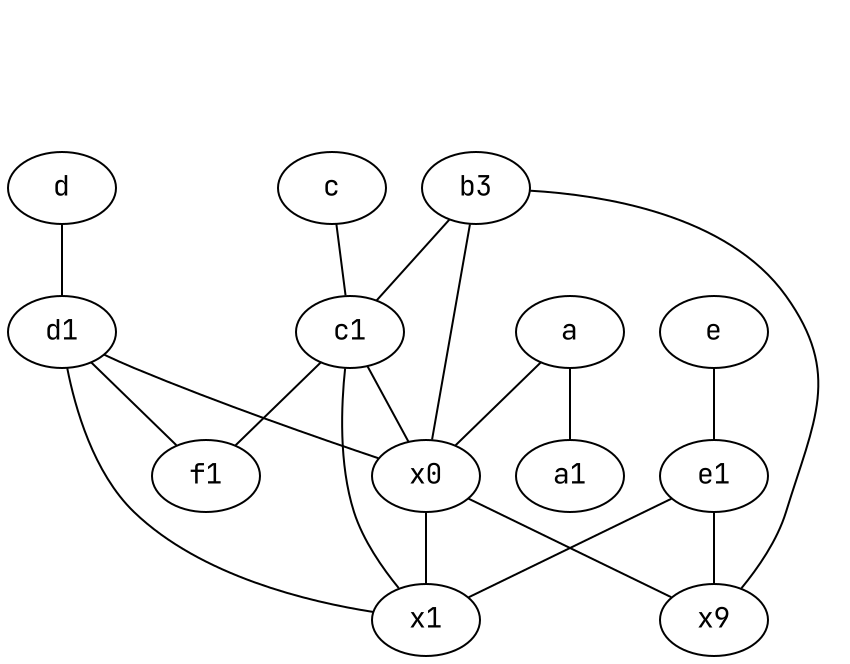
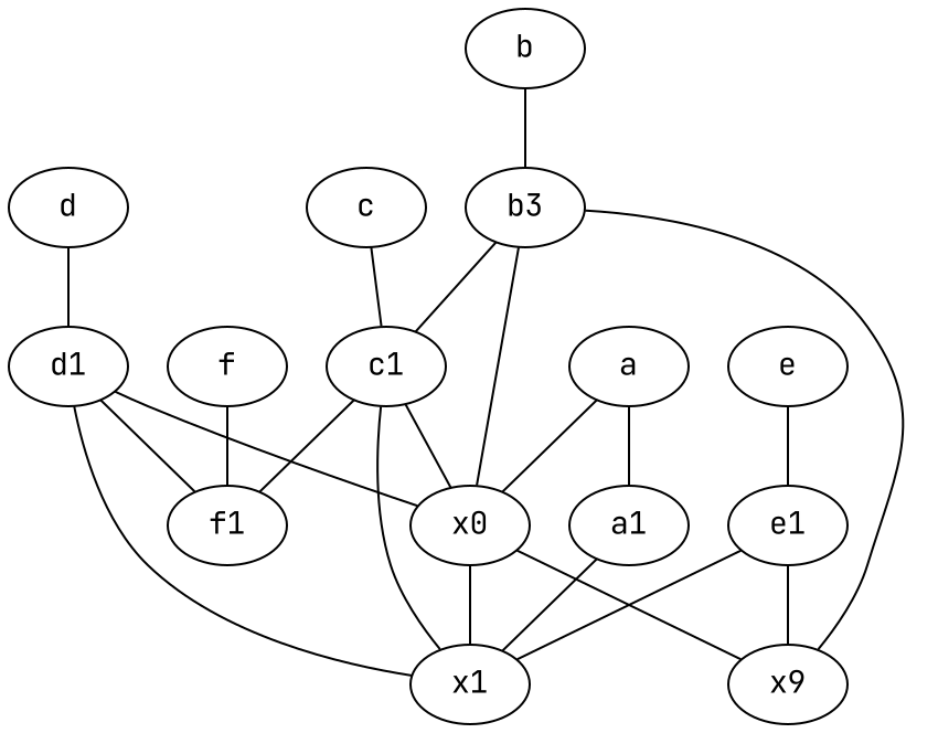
  graph {
    fontname="JetBrains Mono"
    node [fontname="JetBrains Mono" labelfontsize=50]
    edge [fontname="JetBrains Mono"]
    x0
    x1
    n3 [label=x9]
    d1
    f1
    c1
    n7 [label=b3]
    a1
    e
    e1
    d
    a
+   f
+   b
    c
    x0 -- x1
    x0 -- n3
    d1 -- x0
    d1 -- x1
    d1 -- f1
    c1 -- x0
    c1 -- x1
    c1 -- f1
    n7 -- x0
    n7 -- n3
    n7 -- c1
+   a1 -- x1
    e -- e1
    e1 -- x1
    e1 -- n3
    d -- d1
    a -- x0
    a -- a1
+   f -- f1
+   b -- n7
    c -- c1
  }
